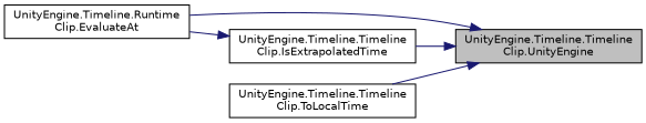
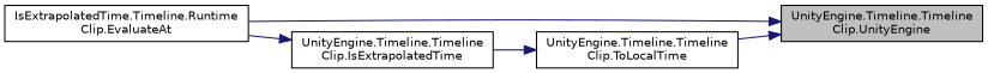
  digraph {
    rankdir=RL
    node [color=black fillcolor=white fontname=Helvetica fontsize=10 shape=record style=filled]
    edge [color=midnightblue dir=back fontname=Helvetica fontsize=10 labelfontname=Helvetica labelfontsize=10 style=solid]
    n1 [fillcolor=grey75 fontcolor=black height=0.2 label="UnityEngine.Timeline.Timeline\lClip.UnityEngine" width=0.4]
-   n2 [height=0.2 label="UnityEngine.Timeline.Runtime\lClip.EvaluateAt" width=0.4]
+   n2 [height=0.2 label="IsExtrapolatedTime.Timeline.Runtime\lClip.EvaluateAt" width=0.4]
    n3 [height=0.2 label="UnityEngine.Timeline.Timeline\lClip.IsExtrapolatedTime" width=0.4]
    n4 [height=0.2 label="UnityEngine.Timeline.Timeline\lClip.ToLocalTime" width=0.4]
    n1 -> n2
-   n1 -> n3
+   n4 -> n3
    n1 -> n4
    n3 -> n2
  }
